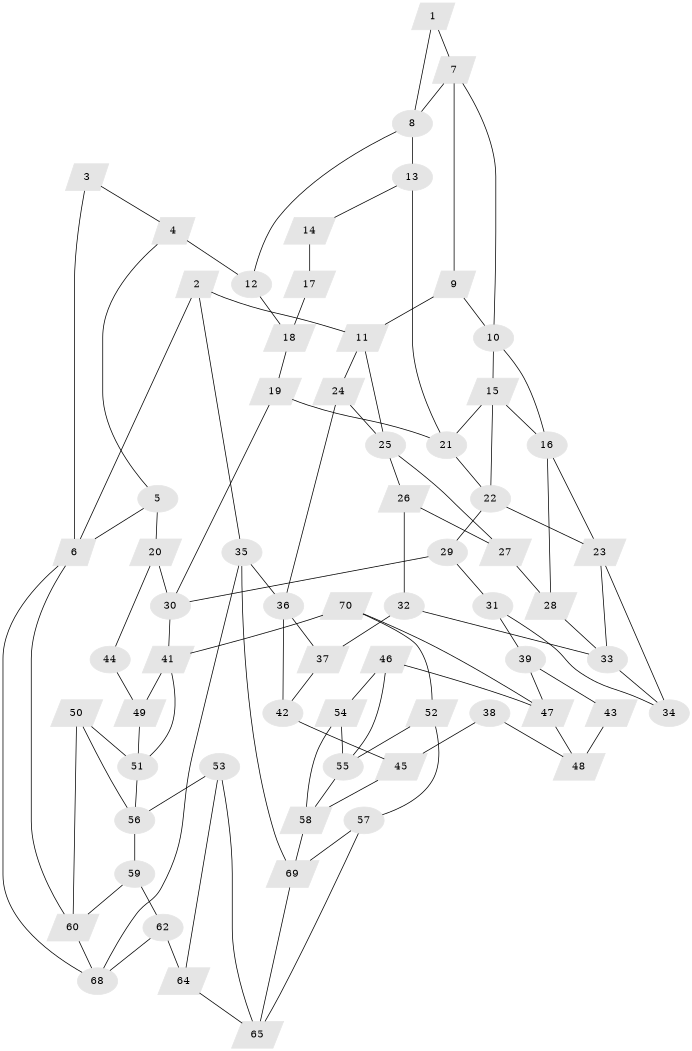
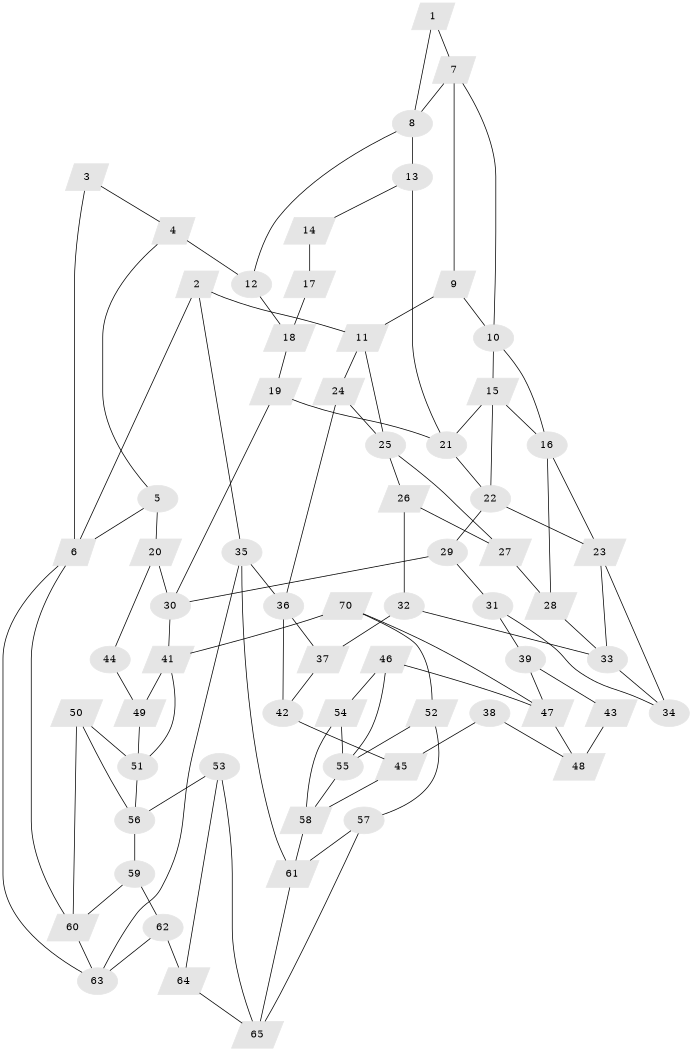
  graph {
    node [color=gray90 shape=parallelogram style=filled]
    edge [weight=1.0]
    1
    7
    8 [shape=ellipse]
    2
    6
    11
    35 [shape=ellipse]
    9
    10 [shape=ellipse]
    12 [shape=ellipse]
    13 [shape=ellipse]
    60
-   63 [shape=ellipse label=68]
+   63 [shape=ellipse]
    24
    25 [shape=ellipse]
    36 [shape=ellipse]
-   61 [label=69]
+   61
    3
    4
    5 [shape=ellipse]
    20
    18
    30 [shape=ellipse]
    44 [shape=ellipse]
    15
    16 [shape=ellipse]
    14
    21 [shape=ellipse]
    22 [shape=ellipse]
    23
    28
    26
    27
    19
    17
    29 [shape=ellipse]
    33 [shape=ellipse]
    34 [shape=ellipse]
    41
    49
    31 [shape=ellipse]
    37
    42 [shape=ellipse]
    32 [shape=ellipse]
    39 [shape=ellipse]
    51 [shape=ellipse]
    43
    47
    38 [shape=ellipse]
    45
    48
    65
    58
    n54 [label=70]
    52
    55 [shape=ellipse]
    57 [shape=ellipse]
    56 [shape=ellipse]
    46
    54
    50
    59 [shape=ellipse]
    53 [shape=ellipse]
    64
    62 [shape=ellipse]
    1 -- 7
    1 -- 8
    7 -- 8
    7 -- 9
    7 -- 10
    8 -- 12
    8 -- 13
    2 -- 6
    2 -- 11
    2 -- 35
    6 -- 60
    6 -- 63
    11 -- 24
    11 -- 25
    35 -- 63
    35 -- 36
    35 -- 61
    9 -- 11
    9 -- 10
    10 -- 15
    10 -- 16
    12 -- 18
    13 -- 14
    13 -- 21
    60 -- 63
    24 -- 25
    24 -- 36
    25 -- 26
    25 -- 27
    36 -- 37
    36 -- 42
    61 -- 65
    3 -- 6
    3 -- 4
    4 -- 12 [weight=2.0]
    4 -- 5
    5 -- 6
    5 -- 20
    20 -- 30
    20 -- 44
    18 -- 19
    30 -- 41
    44 -- 49 [weight=2.0]
    15 -- 16
    15 -- 21
    15 -- 22
    16 -- 23
    16 -- 28
    14 -- 17 [weight=2.0]
    21 -- 22
    22 -- 23
    22 -- 29
    23 -- 33
    23 -- 34
    28 -- 33
    26 -- 27
    26 -- 32
    27 -- 28 [weight=2.0]
    19 -- 30
    19 -- 21
    17 -- 18 [weight=2.0]
    29 -- 30
    29 -- 31
    33 -- 34
    41 -- 49
    41 -- 51
    49 -- 51
    31 -- 34
    31 -- 39
    37 -- 42
    42 -- 45 [weight=2.0]
    32 -- 33
    32 -- 37 [weight=2.0]
    39 -- 43 [weight=2.0]
    39 -- 47
    51 -- 56
    43 -- 48 [weight=2.0]
    47 -- 48
    38 -- 45
    38 -- 48
    45 -- 58
    58 -- 61
    n54 -- 41
    n54 -- 47
    n54 -- 52
    52 -- 55
    52 -- 57
    55 -- 58
    57 -- 61
    57 -- 65
    56 -- 59
    46 -- 47
    46 -- 55
    46 -- 54
    54 -- 58 [weight=2.0]
    54 -- 55
    50 -- 60
    50 -- 51
    50 -- 56
    59 -- 60
    59 -- 62
    53 -- 65
    53 -- 56
    53 -- 64
    64 -- 65
    62 -- 63
    62 -- 64 [weight=2.0]
  }
